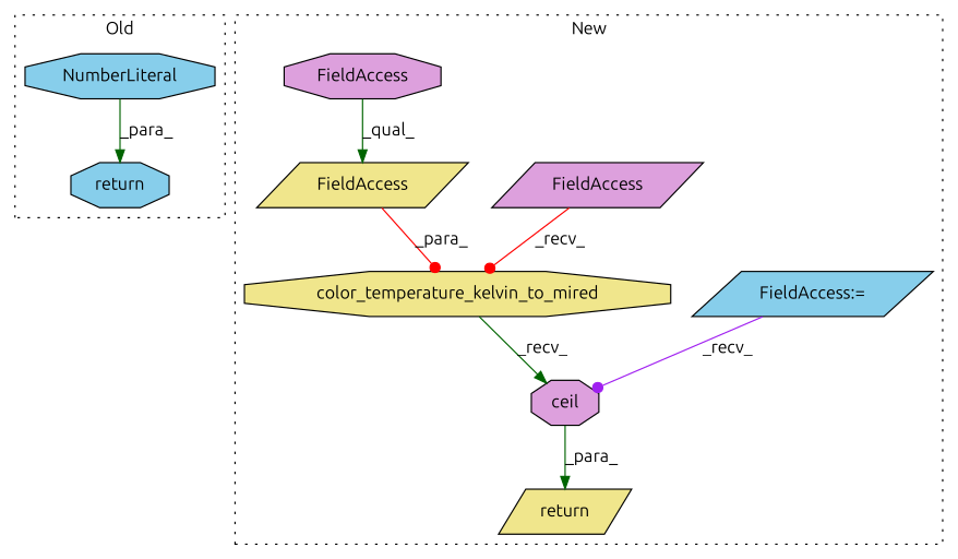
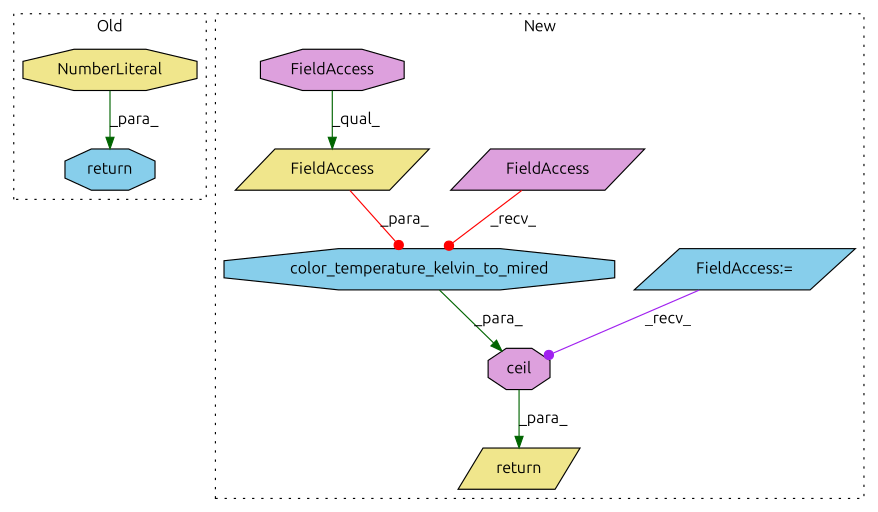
  digraph {
    fontname=Ubuntu
    node [a=22 fillcolor=skyblue fontname=Ubuntu l=7 s=2445 shape=octagon style=filled]
    edge [arrowhead=normal color=darkgreen fontname=Ubuntu]
    n1 [a=41 label=return s=2138]
-   n2 [a=34 l=3 label=NumberLiteral s=2145]
+   n2 [a=34 fillcolor=khaki l=3 label=NumberLiteral s=2145]
    n3 [a=32 fillcolor=plum l="5,1" label=ceil s="2381,2467"]
    n4 [a=41 fillcolor=khaki label=return s=2369 shape=parallelogram]
    n5 [a=7 l=4 label="FieldAccess:=" s=2359 shape=parallelogram]
-   n6 [a=32 fillcolor=khaki l="34,1" label=color_temperature_kelvin_to_mired s="2411,2466"]
+   n6 [a=32 l="34,1" label=color_temperature_kelvin_to_mired s="2411,2466"]
    n7 [fillcolor=plum l=13 label=FieldAccess s=2386 shape=parallelogram]
    n8 [fillcolor=khaki l=21 label=FieldAccess shape=parallelogram]
    n9 [fillcolor=plum l=10 label=FieldAccess]
    subgraph cluster_1 {
      label=Old
      style=dotted
      n1
      n2
    }
    subgraph cluster_2 {
      label=New
      style=dotted
      n3
      n4
      n5
      n6
      n7
      n8
      n9
    }
    n2 -> n1 [label=_para_]
    n3 -> n4 [label=_para_]
    n5 -> n3 [arrowhead=dot color=purple label=_recv_]
-   n6 -> n3 [label=_recv_]
+   n6 -> n3 [label=_para_]
    n7 -> n6 [arrowhead=dot color=red label=_recv_]
    n8 -> n6 [arrowhead=dot color=red label=_para_]
    n9 -> n8 [label=_qual_]
  }
